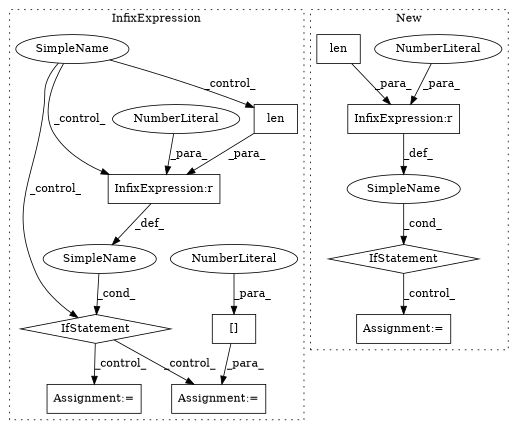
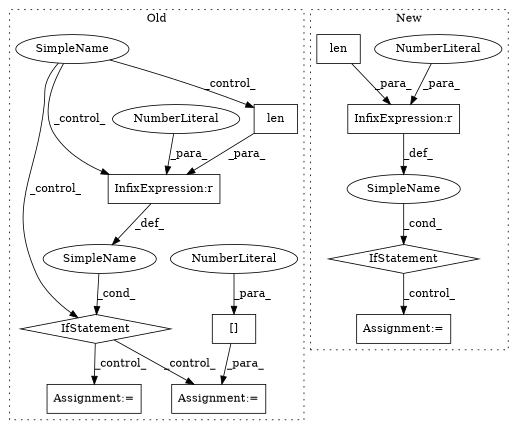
  digraph {
    node [a=34 l=1 shape=box]
    n1 [a=32 l="4,1" label=len s="1713,1718"]
    n2 [a=27 l=4 label="InfixExpression:r" s=1719]
    n3 [a=25 l="4,2" label=IfStatement s="1709,1724" shape=diamond]
    n4 [label=NumberLiteral s=1723 shape=ellipse]
    n5 [a=7 label="Assignment:=" s=1797]
    n6 [a=42 label=SimpleName shape=ellipse l=""]
    n7 [a=7 label="Assignment:=" s=1751]
    n8 [a=2 l="2,1" label="[]" s="1752,1755"]
    n9 [label=NumberLiteral s=1754 shape=ellipse]
    n10 [a=42 label=SimpleName shape=ellipse l=""]
    n11 [a=25 l="4,2" label=IfStatement s="2136,2165" shape=diamond]
    n12 [a=7 l=6 label="Assignment:=" s=2294]
    n13 [a=42 label=SimpleName shape=ellipse l=""]
    n14 [a=27 l=3 label="InfixExpression:r" s=2161]
    n15 [label=NumberLiteral s=2164 shape=ellipse]
    n16 [a=32 l="4,1" label=len s="2140,2160"]
    subgraph cluster_1 {
-     label=InfixExpression
+     label=Old
      style=dotted
      n1
      n2
      n3
      n4
      n5
      n6
      n7
      n8
      n9
      n10
    }
    subgraph cluster_2 {
      label=New
      style=dotted
      n11
      n12
      n13
      n14
      n15
      n16
    }
    n1 -> n2 [label=_para_]
    n2 -> n6 [label=_def_]
    n3 -> n5 [label=_control_]
    n3 -> n7 [label=_control_]
    n4 -> n2 [label=_para_]
    n6 -> n3 [label=_cond_]
    n8 -> n7 [label=_para_]
    n9 -> n8 [label=_para_]
    n10 -> n1 [label=_control_]
    n10 -> n2 [label=_control_]
    n10 -> n3 [label=_control_]
    n11 -> n12 [label=_control_]
    n13 -> n11 [label=_cond_]
    n14 -> n13 [label=_def_]
    n15 -> n14 [label=_para_]
    n16 -> n14 [label=_para_]
  }
